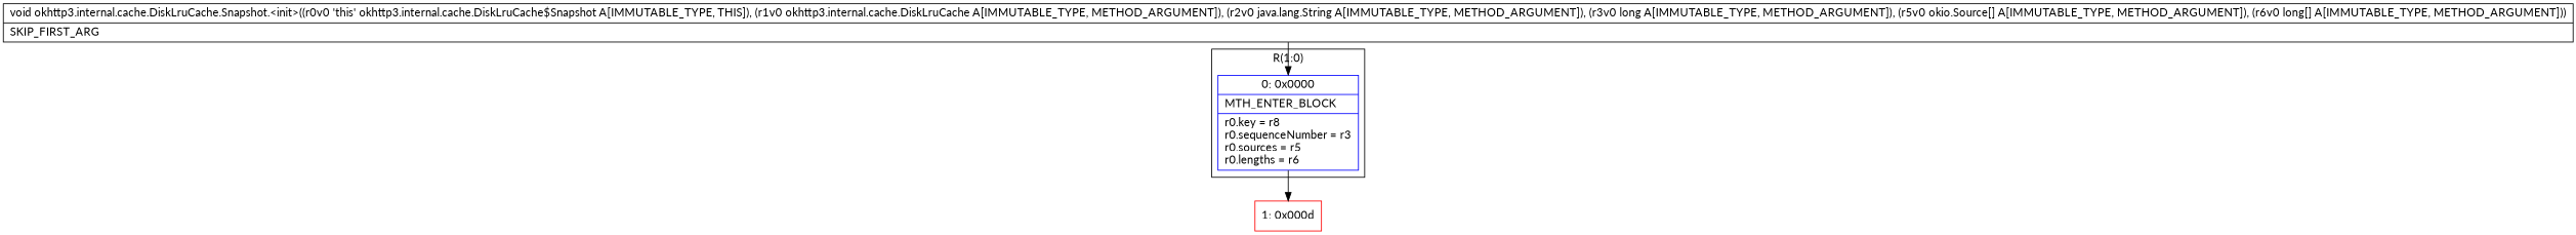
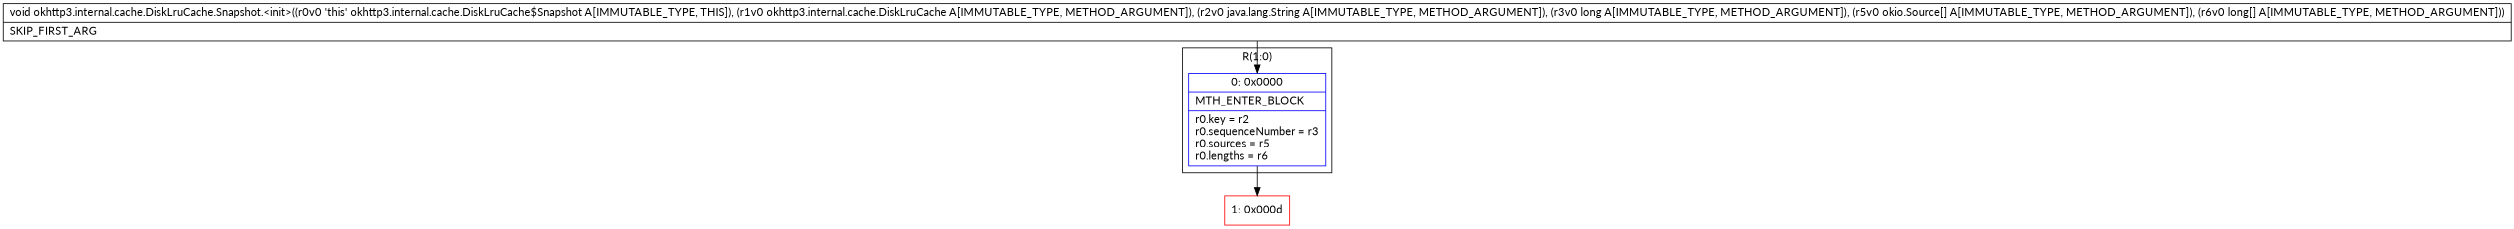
  digraph {
    fontname=Lato
    node [shape=record fontname=Lato]
    edge [fontname=Lato]
-   n1 [color=blue label="{0\:\ 0x0000|MTH_ENTER_BLOCK\l|r0.key = r8\lr0.sequenceNumber = r3\lr0.sources = r5\lr0.lengths = r6\l}"]
+   n1 [color=blue label="{0\:\ 0x0000|MTH_ENTER_BLOCK\l|r0.key = r2\lr0.sequenceNumber = r3\lr0.sources = r5\lr0.lengths = r6\l}"]
    n2 [color=red label="{1\:\ 0x000d}"]
    n3 [label="{void okhttp3.internal.cache.DiskLruCache.Snapshot.\<init\>((r0v0 'this' okhttp3.internal.cache.DiskLruCache$Snapshot A[IMMUTABLE_TYPE, THIS]), (r1v0 okhttp3.internal.cache.DiskLruCache A[IMMUTABLE_TYPE, METHOD_ARGUMENT]), (r2v0 java.lang.String A[IMMUTABLE_TYPE, METHOD_ARGUMENT]), (r3v0 long A[IMMUTABLE_TYPE, METHOD_ARGUMENT]), (r5v0 okio.Source[] A[IMMUTABLE_TYPE, METHOD_ARGUMENT]), (r6v0 long[] A[IMMUTABLE_TYPE, METHOD_ARGUMENT]))  | SKIP_FIRST_ARG\l}"]
    subgraph cluster_1 {
      label="R(1:0)"
      n1
    }
    n1 -> n2
    n3 -> n1
  }
